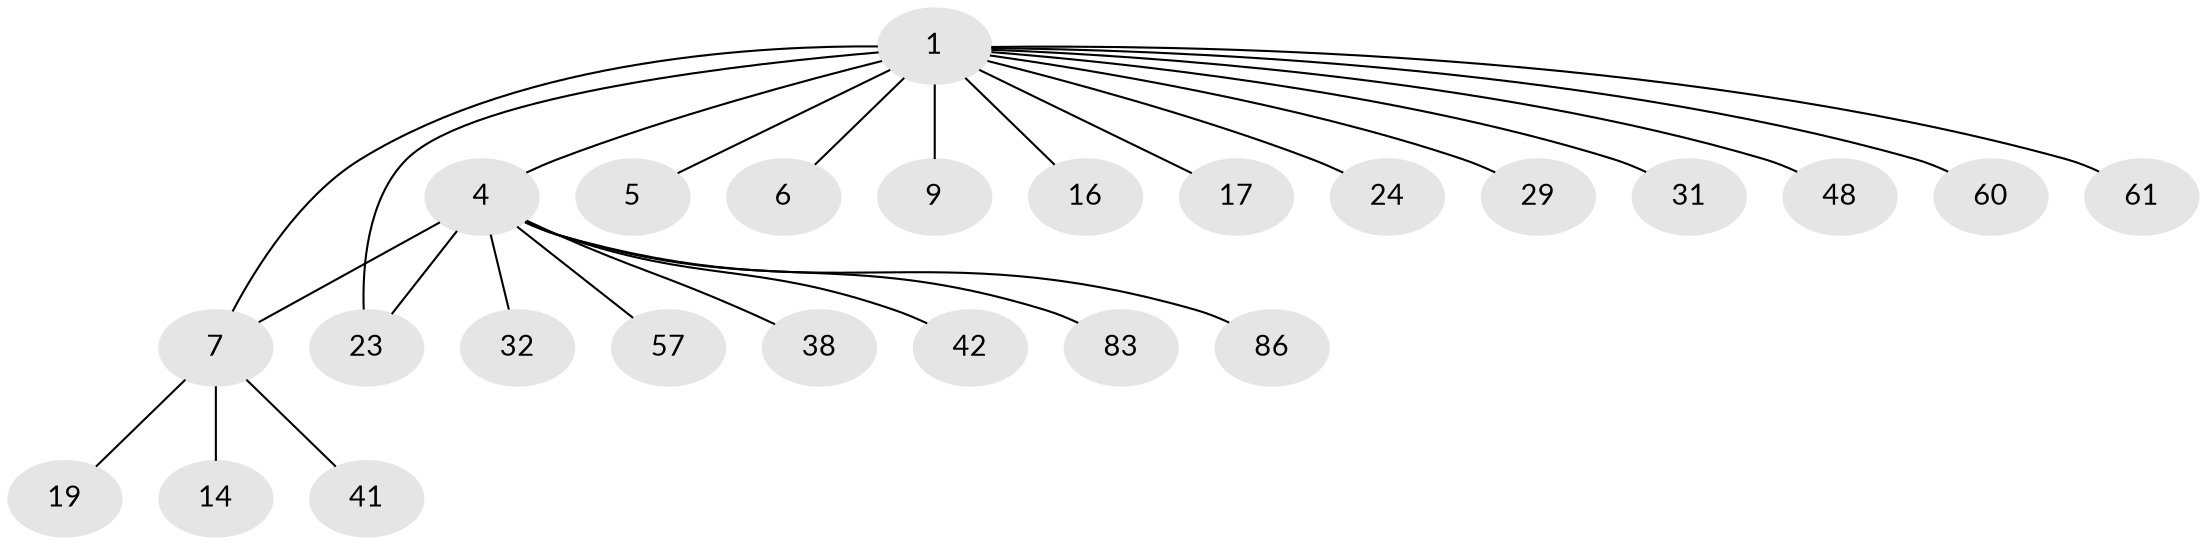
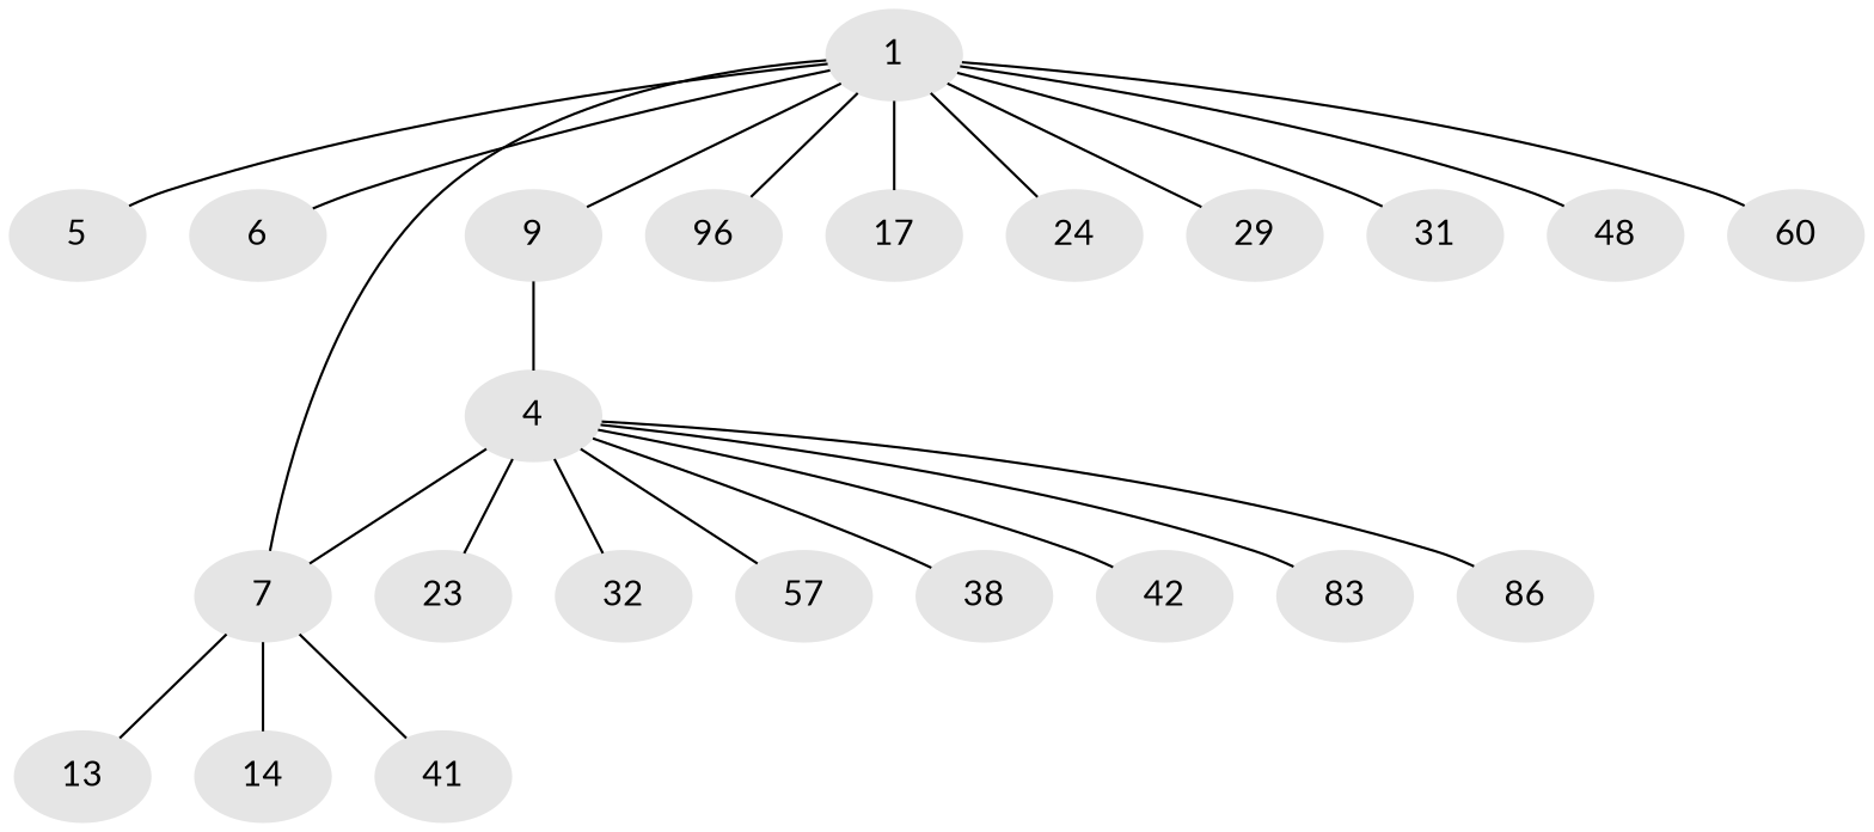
  graph {
    fontname=Lato
    node [color=gray90 fontname=Lato style=filled]
    edge [fontname=Lato]
    1 [super="+8+3+15+2"]
    4 [super="+27+54+10+18"]
    5
    6 [super="+28"]
    7 [super="+26+20+11+71+25"]
    9
-   16
+   16 [label=96]
    17
    23 [super="+50+36"]
    24
    29 [super="+74"]
    31 [super="+85"]
    n13 [label=48]
    60
-   61 [super="+64"]
    32 [super="+57+79+56+44"]
    n17 [label=57 super="+51+48"]
    38
    42
    83
    86
-   13 [super="+47" label=19]
+   13 [super="+47"]
    14 [super="+35+62+58"]
    41
-   1 -- 4 [weight=4]
+   9 -- 4 [weight=4]
    1 -- 5
    1 -- 6
    1 -- 7 [weight=2]
    1 -- 9
    1 -- 16
    1 -- 17
-   1 -- 23
    1 -- 24
    1 -- 29 [weight=2]
    1 -- 31
    1 -- n13
    1 -- 60
-   1 -- 61
    4 -- 7 [weight=3]
    4 -- 23
    4 -- 32
    4 -- n17
    4 -- 38
    4 -- 42
    4 -- 83
    4 -- 86
    7 -- 13
    7 -- 14
    7 -- 41
  }
